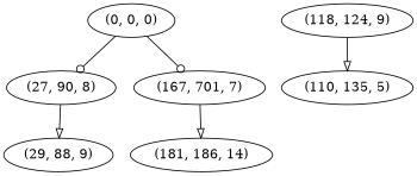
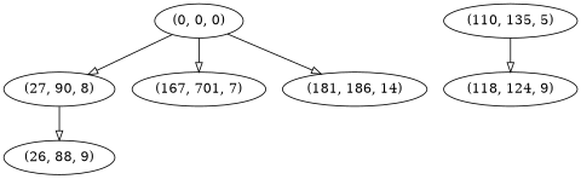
  digraph {
    edge [arrowhead=onormal]
    "(0, 0, 0)"
    "(27, 90, 8)"
    n3 [label="(167, 701, 7)"]
-   "(29, 88, 9)"
+   "(29, 88, 9)" [label="(26, 88, 9)"]
    "(110, 135, 5)"
    "(118, 124, 9)"
    "(181, 186, 14)"
-   "(0, 0, 0)" -> "(27, 90, 8)" [arrowhead=odot]
-   "(0, 0, 0)" -> n3 [arrowhead=odot]
+   "(0, 0, 0)" -> "(27, 90, 8)"
+   "(0, 0, 0)" -> n3
    "(27, 90, 8)" -> "(29, 88, 9)"
-   n3 -> "(181, 186, 14)"
-   "(118, 124, 9)" -> "(110, 135, 5)"
+   "(0, 0, 0)" -> "(181, 186, 14)"
+   "(110, 135, 5)" -> "(118, 124, 9)"
  }
